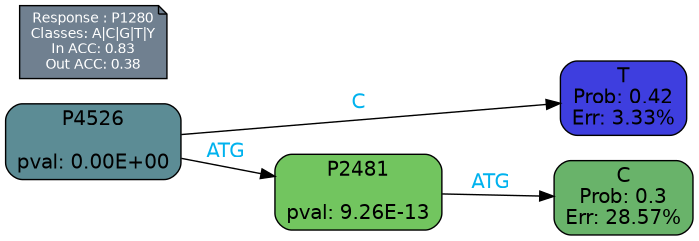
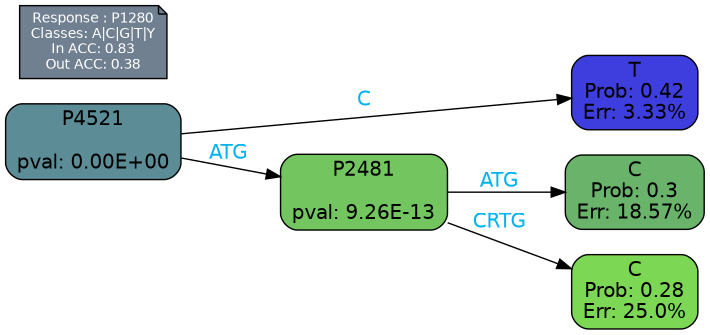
  digraph {
    rankdir=LR
    ranksep=equally
    splines=polylines
    node [color=black fontname=helvetica shape=box style="filled, rounded"]
    edge [fontcolor=deepskyblue2 fontname=helvetica]
-   n1 [fillcolor="#69b36a" label="C\nProb: 0.3\nErr: 28.57%"]
+   n1 [fillcolor="#69b36a" label="C\nProb: 0.3\nErr: 18.57%"]
+   n2 [fillcolor="#7bd754" label="C\nProb: 0.28\nErr: 25.0%"]
    n3 [fillcolor="#3e3edf" label="T\nProb: 0.42\nErr: 3.33%"]
    n4 [align=left fillcolor=slategray fontcolor=white fontsize=10 label="Response : P1280\nClasses: A|C|G|T|Y\nIn ACC: 0.83\nOut ACC: 0.38\n" shape=note style=filled]
-   n5 [fillcolor="#5c8c95" label="P4526\n\npval: 0.00E+00"]
+   n5 [fillcolor="#5c8c95" label="P4521\n\npval: 0.00E+00"]
    n6 [fillcolor="#72c55f" label="P2481\n\npval: 9.26E-13"]
    subgraph sub_1 {
      rank=same
      n1
+     n2
      n3
    }
    subgraph sub_2 {
      rank=same
      n4
      n5
    }
    n5 -> n3 [label=C]
    n5 -> n6 [label=ATG]
    n6 -> n1 [label=ATG]
+   n6 -> n2 [label=CRTG]
  }
